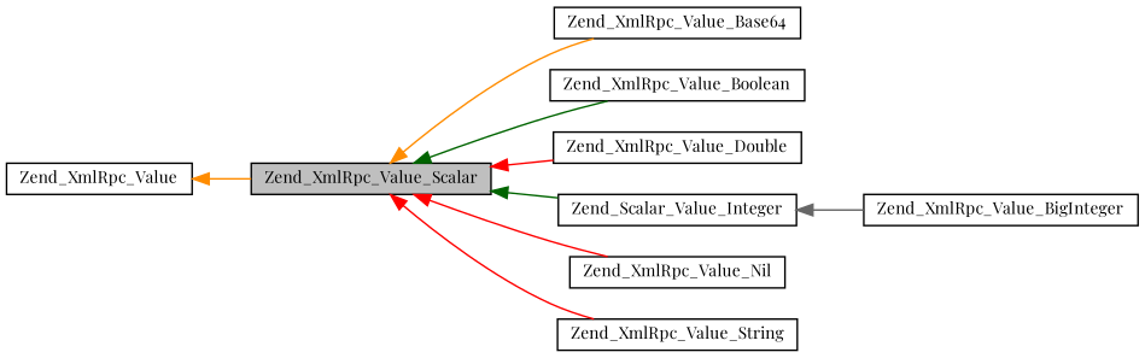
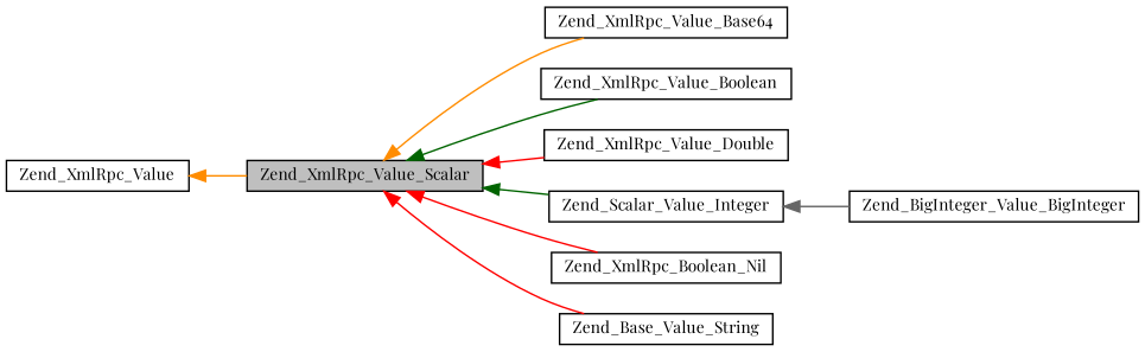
  digraph {
    fontname="Playfair Display"
    rankdir=LR
    node [color=black fillcolor=white fontname="Playfair Display" fontsize=10 shape=record style=filled]
    edge [color=red dir=back fontname="Playfair Display" fontsize=10 labelfontname=Helvetica labelfontsize=10 style=solid]
    n1 [fillcolor=grey75 fontcolor=black height=0.2 label=Zend_XmlRpc_Value_Scalar width=0.4]
    n2 [height=0.2 label=Zend_XmlRpc_Value_Base64 width=0.4]
    n3 [height=0.2 label=Zend_XmlRpc_Value_Boolean width=0.4]
    n4 [height=0.2 label=Zend_XmlRpc_Value_Double width=0.4]
    n5 [height=0.2 label=Zend_Scalar_Value_Integer width=0.4]
-   n6 [height=0.2 label=Zend_XmlRpc_Value_Nil width=0.4]
-   n7 [height=0.2 label=Zend_XmlRpc_Value_String width=0.4]
-   n8 [height=0.2 label=Zend_XmlRpc_Value_BigInteger width=0.4]
+   n6 [height=0.2 label=Zend_XmlRpc_Boolean_Nil width=0.4]
+   n7 [height=0.2 label=Zend_Base_Value_String width=0.4]
+   n8 [height=0.2 label=Zend_BigInteger_Value_BigInteger width=0.4]
    n9 [height=0.2 label=Zend_XmlRpc_Value width=0.4]
    n1 -> n2 [color=darkorange]
    n1 -> n3 [color=darkgreen]
    n1 -> n4
    n1 -> n5 [color=darkgreen]
    n1 -> n6
    n1 -> n7
    n5 -> n8 [color=gray40]
    n9 -> n1 [color=darkorange]
  }
